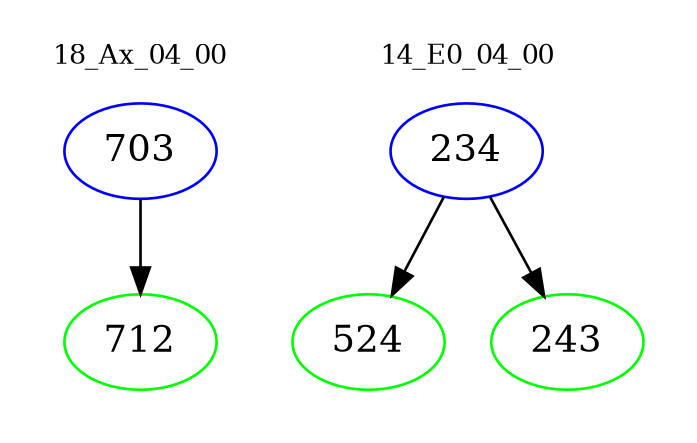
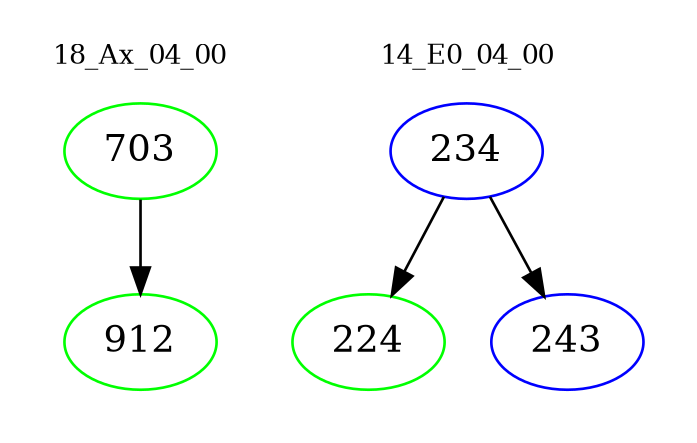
  digraph {
    node [color=blue]
    edge [color=black]
-   n1 [label=703]
-   n2 [color=green label=712]
+   n1 [color=green label=703]
+   n2 [color=green label=912]
    n3 [label=234]
-   n4 [color=green label=524]
-   n5 [color=green label=243]
+   n4 [color=green label=224]
+   n5 [label=243]
    subgraph cluster_1 {
      color=white
      fontsize=10
      label="18_Ax_04_00"
      n1
      n2
    }
    subgraph cluster_2 {
      color=white
      fontsize=10
      label="14_E0_04_00"
      n3
      n4
      n5
    }
    n1 -> n2
    n3 -> n4
    n3 -> n5
  }
